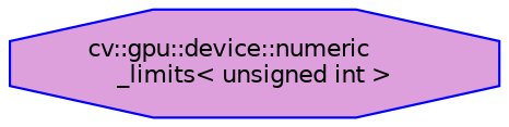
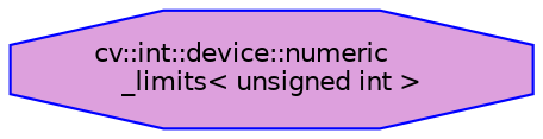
  digraph {
    rankdir=TB
-   n1 [color=blue fillcolor=plum fontname=Helvetica fontsize=10 height=0.2 label="cv::gpu::device::numeric\l_limits\< unsigned int \>" shape=octagon style=filled width=0.4]
+   n1 [color=blue fillcolor=plum fontname=Helvetica fontsize=10 height=0.2 label="cv::int::device::numeric\l_limits\< unsigned int \>" shape=octagon style=filled width=0.4]
  }
